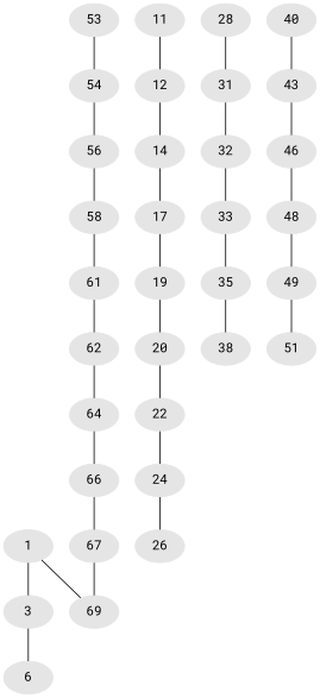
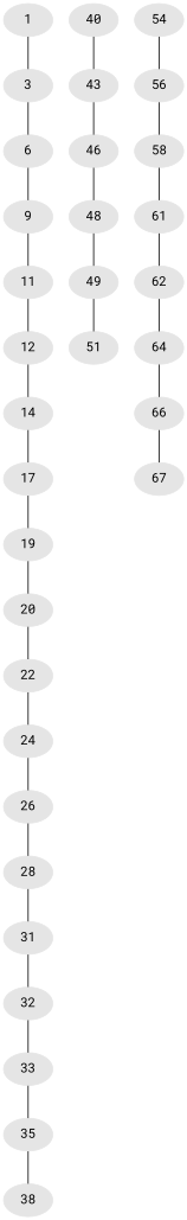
  graph {
    fontname="Roboto Mono"
    node [color=gray90 fontname="Roboto Mono" style=filled]
    edge [fontname="Roboto Mono"]
    1 [super="+2"]
    3 [super="+4"]
-   69 [super="+70"]
    6 [super="+7"]
+   9 [super="+10"]
    11
    12 [super="+13"]
    14 [super="+15"]
    17 [super="+18"]
    19
    20 [super="+21"]
    22 [super="+23"]
    24 [super="+25"]
    26 [super="+27"]
    28 [super="+29"]
    31
    32
    33 [super="+34"]
    35 [super="+36"]
    38 [super="+39"]
    40 [super="+41"]
    43 [super="+44"]
    46 [super="+47"]
    48
    49 [super="+50"]
    51 [super="+52"]
    54 [super="+55"]
-   53
    56 [super="+57"]
    58 [super="+59"]
    61
    62 [super="+63"]
    64 [super="+65"]
    66
    67 [super="+68"]
    1 -- 3
-   1 -- 69
    3 -- 6
+   6 -- 9
+   9 -- 11
    11 -- 12
    12 -- 14
    14 -- 17
    17 -- 19
    19 -- 20
    20 -- 22
    22 -- 24
    24 -- 26
+   26 -- 28
    28 -- 31
    31 -- 32
    32 -- 33
    33 -- 35
    35 -- 38
    40 -- 43
    43 -- 46
    46 -- 48
    48 -- 49
    49 -- 51
    54 -- 56
-   53 -- 54
    56 -- 58
    58 -- 61
    61 -- 62
    62 -- 64
    64 -- 66
    66 -- 67
-   67 -- 69
  }
